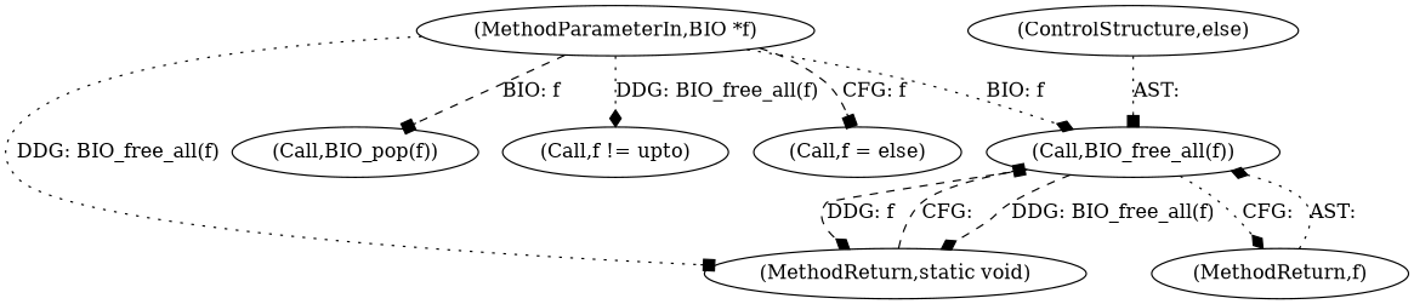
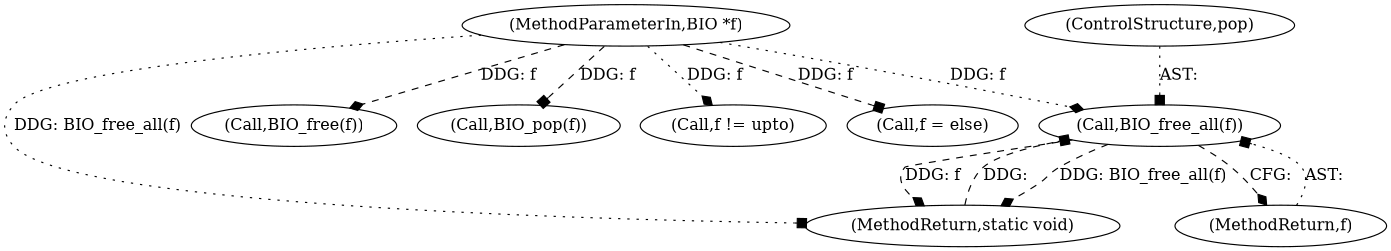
  digraph {
    edge [arrowhead=diamond style=dashed]
    n1 [label="(Call,BIO_free_all(f))"]
    n2 [label="(MethodReturn,static void)"]
    n3 [label="(MethodReturn,f)"]
-   n4 [label="(ControlStructure,else)"]
+   n4 [label="(ControlStructure,pop)"]
    n5 [label="(MethodParameterIn,BIO *f)"]
+   n6 [label="(Call,BIO_free(f))"]
    n7 [label="(Call,BIO_pop(f))"]
    n8 [label="(Call,f != upto)"]
    n9 [label="(Call,f = else)"]
    n1 -> n2 [label="DDG: BIO_free_all(f)"]
    n1 -> n2 [label="DDG: f"]
-   n1 -> n3 [label="CFG: " style=dotted]
-   n2 -> n1 [arrowhead=box label="CFG: "]
-   n3 -> n1 [label="AST: " style=dotted]
+   n1 -> n3 [label="CFG: "]
+   n2 -> n1 [arrowhead=box label="DDG: "]
+   n3 -> n1 [arrowhead=box label="AST: " style=dotted]
    n4 -> n1 [arrowhead=box label="AST: " style=dotted]
-   n5 -> n1 [label="BIO: f" style=dotted]
+   n5 -> n1 [label="DDG: f" style=dotted]
    n5 -> n2 [arrowhead=box label="DDG: BIO_free_all(f)" style=dotted]
-   n5 -> n7 [arrowhead=box label="BIO: f"]
-   n5 -> n8 [label="DDG: BIO_free_all(f)" style=dotted]
-   n5 -> n9 [arrowhead=box label="CFG: f"]
+   n5 -> n6 [label="DDG: f"]
+   n5 -> n7 [arrowhead=box label="DDG: f"]
+   n5 -> n8 [label="DDG: f" style=dotted]
+   n5 -> n9 [arrowhead=box label="DDG: f"]
  }
